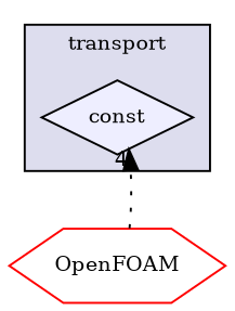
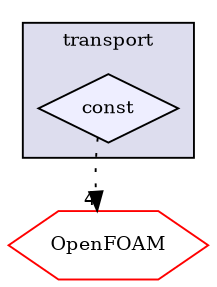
  digraph {
    compound=true
    fontname="DejaVu Serif"
    node [fontname="DejaVu Serif" fontsize=10]
    n1 [fillcolor="#eeeeff" label=const pencolor=black shape=diamond style=filled]
    n2 [color=red label=OpenFOAM shape=hexagon]
    subgraph cluster_1 {
      bgcolor="#ddddee"
      fontsize=10
      label=transport
      pencolor=black
      n1
    }
-   n2 -> n1 [headlabel=4 labeldistance=1.5 labelfontname=Helvetica labelfontsize=10 style=dotted fontname="DejaVu Serif"]
+   n1 -> n2 [headlabel=4 labeldistance=1.5 labelfontname=Helvetica labelfontsize=10 style=dotted fontname="DejaVu Serif"]
  }
